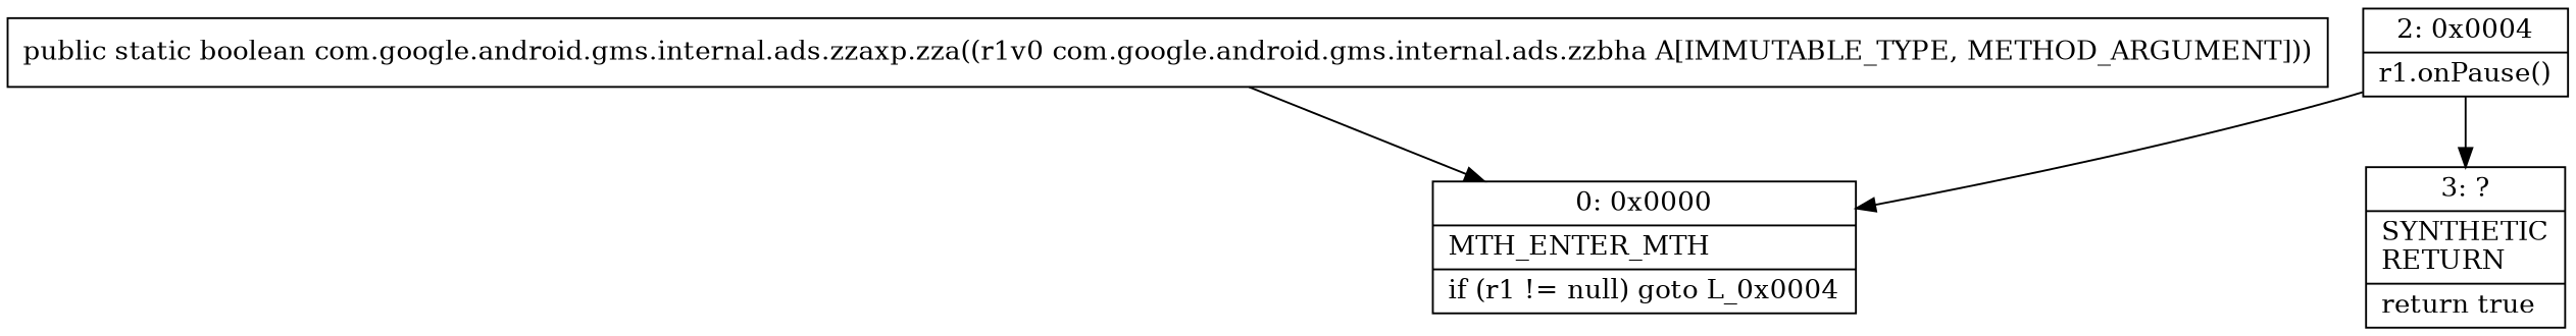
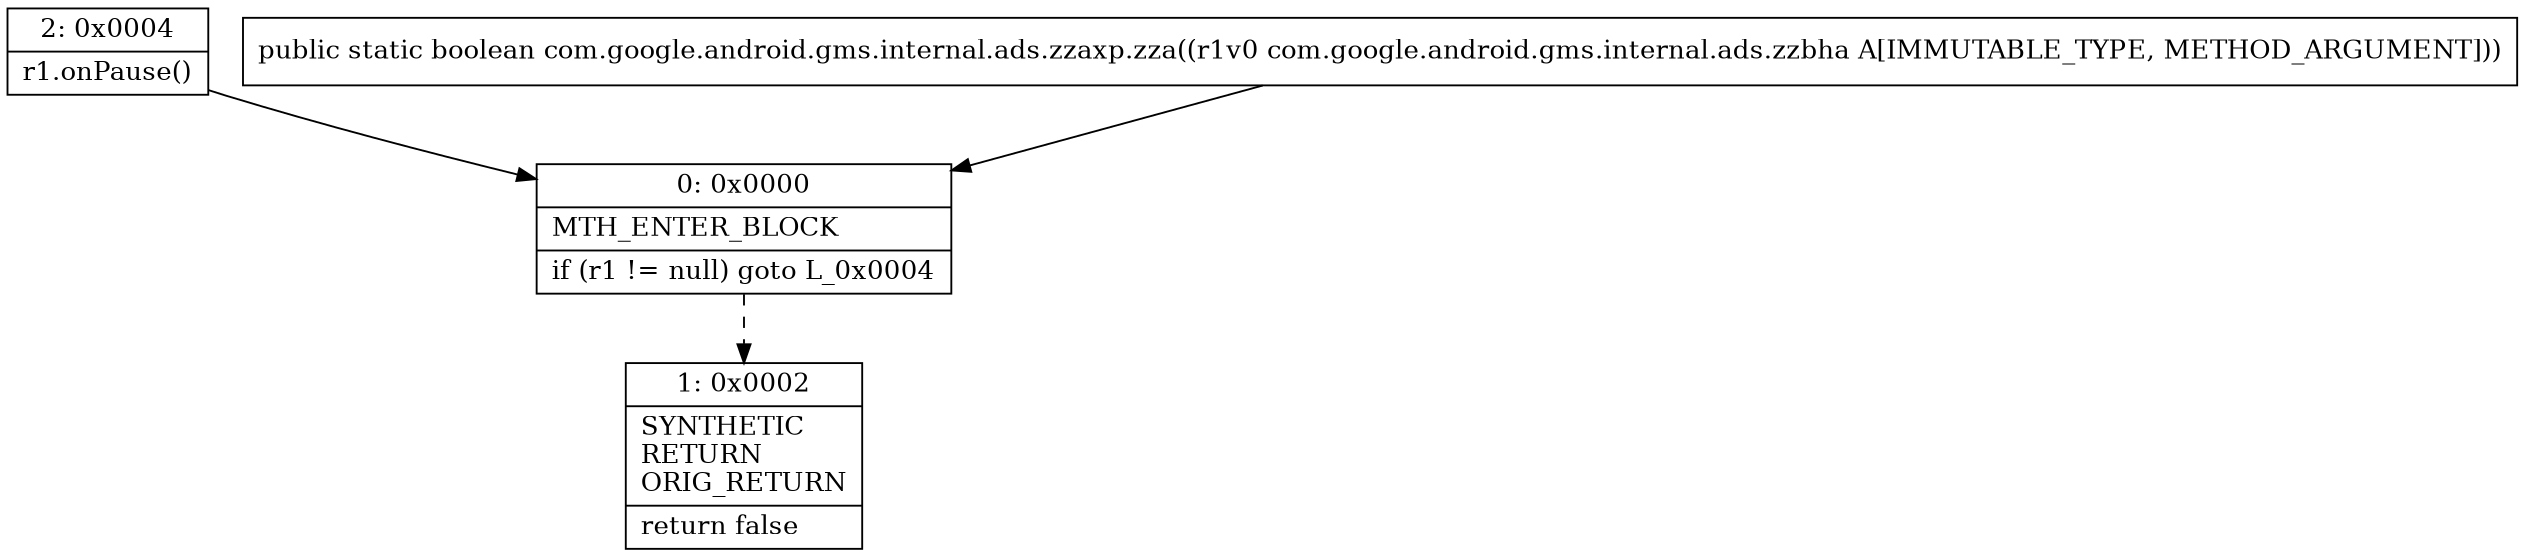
  digraph {
    fontname="DejaVu Serif"
    node [fontname="DejaVu Serif" shape=record]
    edge [fontname="DejaVu Serif"]
-   n1 [label="{0\:\ 0x0000|MTH_ENTER_MTH\l|if (r1 != null) goto L_0x0004\l}"]
+   n1 [label="{0\:\ 0x0000|MTH_ENTER_BLOCK\l|if (r1 != null) goto L_0x0004\l}"]
+   n2 [label="{1\:\ 0x0002|SYNTHETIC\lRETURN\lORIG_RETURN\l|return false\l}"]
    n3 [label="{2\:\ 0x0004|r1.onPause()\l}"]
-   n4 [label="{3\:\ ?|SYNTHETIC\lRETURN\l|return true\l}"]
    n5 [label="{public static boolean com.google.android.gms.internal.ads.zzaxp.zza((r1v0 com.google.android.gms.internal.ads.zzbha A[IMMUTABLE_TYPE, METHOD_ARGUMENT])) }"]
+   n1 -> n2 [style=dashed]
    n3 -> n1
-   n3 -> n4
    n5 -> n1
  }
